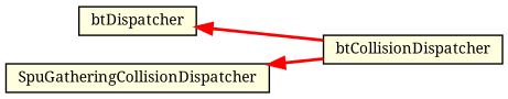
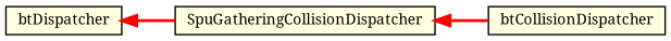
  digraph {
    fontname="Noto Serif"
    rankdir=LR
    node [color=black fillcolor=lightyellow fontname="Noto Serif" fontsize=10 shape=record style=filled]
    edge [color=red dir=back fontname="Noto Serif" fontsize=10 labelfontname=Helvetica labelfontsize=10 style=bold]
    n1 [height=0.2 label=btDispatcher width=0.4]
    n2 [height=0.2 label=btCollisionDispatcher width=0.4]
    n3 [height=0.2 label=SpuGatheringCollisionDispatcher width=0.4]
-   n1 -> n2
+   n1 -> n3
    n3 -> n2
  }
